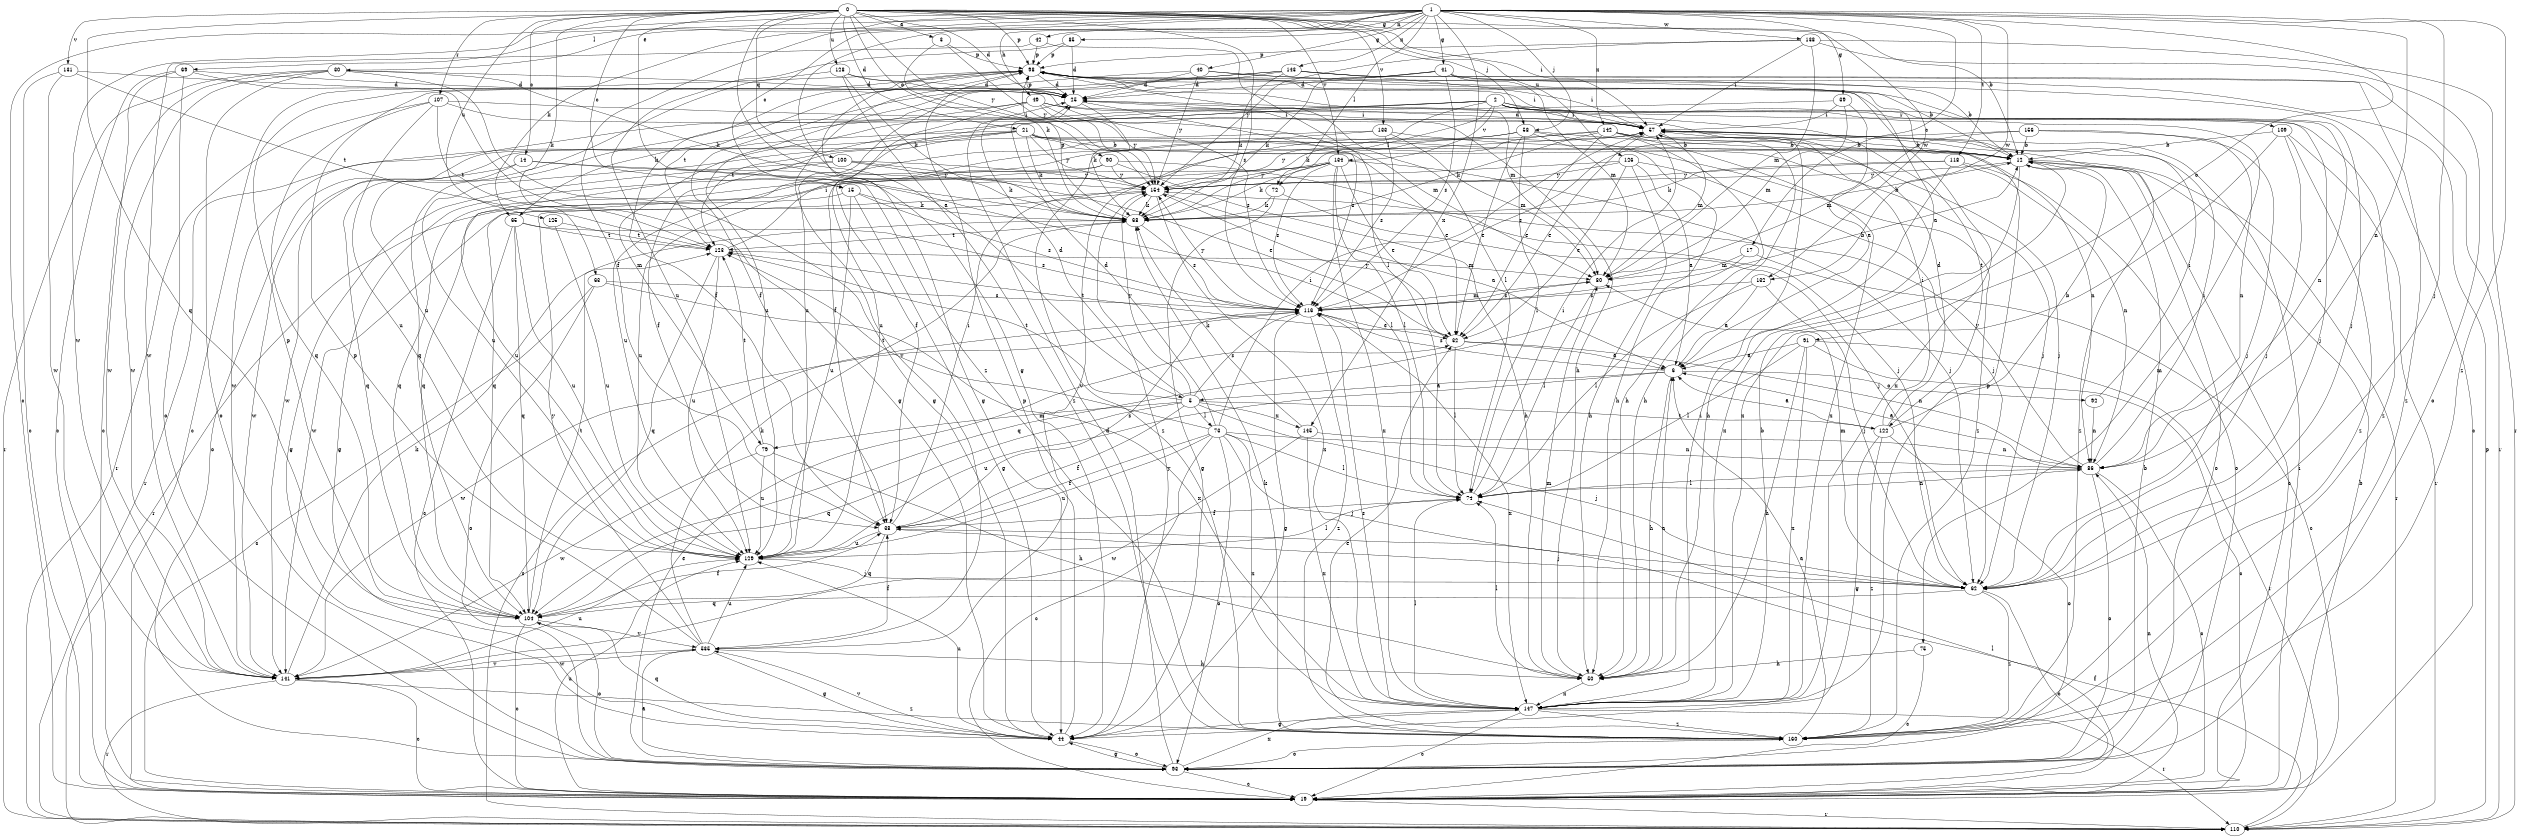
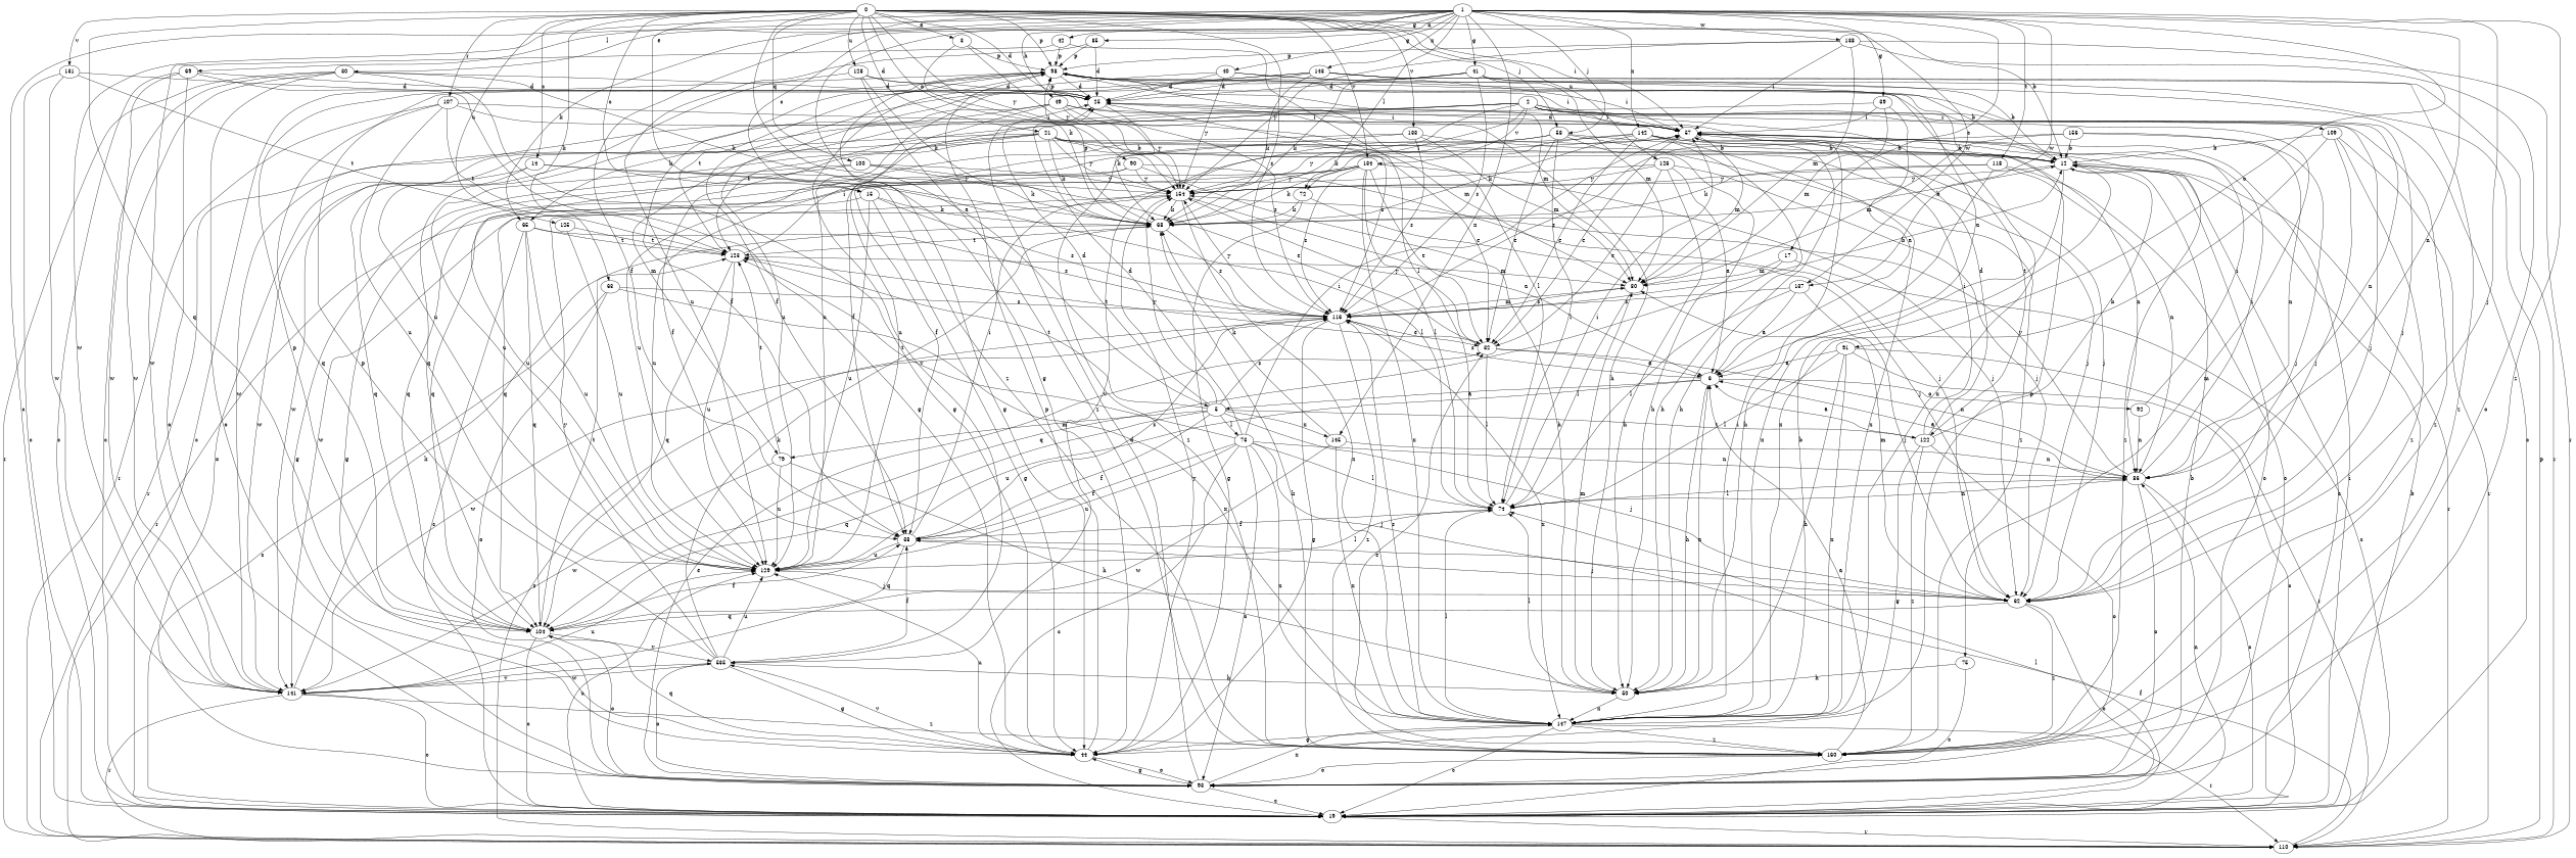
  strict digraph {
    0
    3
    5
    12
    14
    15
    21
    25
    57
    58
    63
    90
    98
    100
    104
    107
    116
    125
    126
    128
    131
    133
    134
-   137 [label=132]
+   137
    154
    160
    68
    38
    62
    145
    79
    122
    73
    123
    19
    93
    110
    147
    141
    74
    44
    129
    86
    32
    50
    80
    n47 [label=535]
    6
    156
    1
    17
    30
    39
    40
    41
    42
    49
    65
    69
    72
    85
    91
    118
    138
    142
    143
    2
    75
    109
    92
    0 -> 3 [label=a]
    0 -> 5 [label=a]
    0 -> 12 [label=b]
    0 -> 14 [label=c]
    0 -> 15 [label=c]
    0 -> 21 [label=d]
    0 -> 25 [label=d]
    0 -> 57 [label=i]
    0 -> 58 [label=j]
    0 -> 63 [label=k]
    0 -> 90 [label=o]
    0 -> 98 [label=p]
    0 -> 100 [label=q]
    0 -> 104 [label=q]
    0 -> 107 [label=r]
    0 -> 116 [label=s]
    0 -> 125 [label=u]
    0 -> 126 [label=u]
    0 -> 128 [label=u]
    0 -> 131 [label=v]
    0 -> 133 [label=v]
    0 -> 134 [label=v]
    0 -> 137 [label=w]
    0 -> 154 [label=y]
    0 -> 160 [label=z]
    3 -> 98 [label=p]
    3 -> 154 [label=y]
    3 -> 68 [label=k]
    5 -> 25 [label=d]
    5 -> 104 [label=q]
    5 -> 116 [label=s]
    5 -> 154 [label=y]
    5 -> 38 [label=f]
    5 -> 62 [label=j]
    5 -> 145 [label=x]
    5 -> 79 [label=m]
    5 -> 122 [label=t]
    5 -> 73 [label=l]
    5 -> 123 [label=t]
    12 -> 154 [label=y]
    12 -> 19 [label=c]
    12 -> 93 [label=o]
    12 -> 110 [label=r]
    12 -> 147 [label=x]
    14 -> 104 [label=q]
    14 -> 154 [label=y]
    14 -> 141 [label=w]
    14 -> 74 [label=l]
    15 -> 116 [label=s]
    15 -> 68 [label=k]
    15 -> 110 [label=r]
    15 -> 44 [label=g]
    15 -> 129 [label=u]
    21 -> 12 [label=b]
    21 -> 154 [label=y]
    21 -> 68 [label=k]
    21 -> 38 [label=f]
    21 -> 62 [label=j]
    21 -> 93 [label=o]
    21 -> 110 [label=r]
    21 -> 129 [label=u]
    21 -> 86 [label=n]
    21 -> 32 [label=e]
    25 -> 57 [label=i]
    25 -> 98 [label=p]
    25 -> 116 [label=s]
    25 -> 68 [label=k]
    57 -> 12 [label=b]
    57 -> 25 [label=d]
    57 -> 160 [label=z]
    57 -> 32 [label=e]
    57 -> 50 [label=h]
    57 -> 80 [label=m]
    58 -> 12 [label=b]
    58 -> 160 [label=z]
    58 -> 38 [label=f]
    58 -> 74 [label=l]
    58 -> 129 [label=u]
    58 -> 32 [label=e]
    58 -> 50 [label=h]
    63 -> 116 [label=s]
    63 -> 19 [label=c]
    63 -> 93 [label=o]
    63 -> 147 [label=x]
    90 -> 104 [label=q]
    90 -> 154 [label=y]
    90 -> 62 [label=j]
    90 -> 44 [label=g]
    90 -> 50 [label=h]
    98 -> 25 [label=d]
    98 -> 57 [label=i]
    98 -> 38 [label=f]
-   62 -> 98 [label=j]
+   98 -> 62 [label=j]
    98 -> 123 [label=t]
    98 -> 19 [label=c]
    98 -> 147 [label=x]
    98 -> 74 [label=l]
    98 -> 44 [label=g]
    98 -> 80 [label=m]
    100 -> 154 [label=y]
    100 -> 68 [label=k]
    100 -> 44 [label=g]
    100 -> 129 [label=u]
    100 -> 32 [label=e]
    104 -> 98 [label=p]
    104 -> 38 [label=f]
    104 -> 123 [label=t]
    104 -> 19 [label=c]
    104 -> 93 [label=o]
    104 -> n47 [label=v]
    107 -> 57 [label=i]
    107 -> 104 [label=q]
    107 -> 123 [label=t]
    107 -> 110 [label=r]
    107 -> 129 [label=u]
    107 -> 80 [label=m]
    116 -> 12 [label=b]
    116 -> 154 [label=y]
    116 -> 160 [label=z]
    116 -> 147 [label=x]
    116 -> 141 [label=w]
    116 -> 44 [label=g]
    116 -> 32 [label=e]
    116 -> 80 [label=m]
    125 -> 123 [label=t]
    125 -> 129 [label=u]
    126 -> 104 [label=q]
    126 -> 154 [label=y]
    126 -> 62 [label=j]
    126 -> 32 [label=e]
    126 -> 50 [label=h]
    126 -> 6 [label=a]
    128 -> 25 [label=d]
    128 -> 160 [label=z]
    128 -> 68 [label=k]
    128 -> 129 [label=u]
    128 -> 50 [label=h]
    131 -> 25 [label=d]
    131 -> 123 [label=t]
    131 -> 19 [label=c]
    131 -> 141 [label=w]
    133 -> 12 [label=b]
    133 -> 116 [label=s]
    133 -> 160 [label=z]
    133 -> 141 [label=w]
    133 -> 80 [label=m]
    134 -> 104 [label=q]
    134 -> 116 [label=s]
    134 -> 154 [label=y]
    134 -> 68 [label=k]
    134 -> 62 [label=j]
    134 -> 147 [label=x]
    134 -> 74 [label=l]
    134 -> 129 [label=u]
    134 -> 32 [label=e]
    137 -> 116 [label=s]
    137 -> 62 [label=j]
    137 -> 74 [label=l]
    137 -> 6 [label=a]
    154 -> 68 [label=k]
    154 -> 147 [label=x]
    154 -> 141 [label=w]
    154 -> 6 [label=a]
    160 -> 68 [label=k]
    160 -> 93 [label=o]
    160 -> 32 [label=e]
    160 -> 6 [label=a]
    68 -> 12 [label=b]
    68 -> 98 [label=p]
    68 -> 116 [label=s]
    68 -> 123 [label=t]
    38 -> 57 [label=i]
    38 -> 104 [label=q]
    38 -> 116 [label=s]
    38 -> 62 [label=j]
    38 -> 129 [label=u]
    62 -> 104 [label=q]
    62 -> 160 [label=z]
    62 -> 19 [label=c]
    62 -> 80 [label=m]
    145 -> 68 [label=k]
    145 -> 147 [label=x]
    145 -> 141 [label=w]
    145 -> 86 [label=n]
    79 -> 123 [label=t]
    79 -> 141 [label=w]
    79 -> 129 [label=u]
    79 -> 50 [label=h]
    122 -> 12 [label=b]
    122 -> 25 [label=d]
    122 -> 57 [label=i]
    122 -> 160 [label=z]
    122 -> 93 [label=o]
    122 -> 44 [label=g]
    122 -> 6 [label=a]
    73 -> 25 [label=d]
    73 -> 57 [label=i]
    73 -> 38 [label=f]
    73 -> 62 [label=j]
    73 -> 123 [label=t]
    73 -> 19 [label=c]
    73 -> 93 [label=o]
    73 -> 147 [label=x]
    73 -> 74 [label=l]
    73 -> 129 [label=u]
    73 -> 86 [label=n]
    123 -> 57 [label=i]
    123 -> 104 [label=q]
    123 -> 129 [label=u]
    123 -> 80 [label=m]
    19 -> 12 [label=b]
    19 -> 57 [label=i]
    19 -> 110 [label=r]
    19 -> 74 [label=l]
    19 -> 129 [label=u]
    19 -> 86 [label=n]
    93 -> 12 [label=b]
    93 -> 25 [label=d]
    93 -> 19 [label=c]
    93 -> 147 [label=x]
    93 -> 44 [label=g]
    93 -> 32 [label=e]
    110 -> 98 [label=p]
    110 -> 116 [label=s]
    110 -> 38 [label=f]
    147 -> 12 [label=b]
    147 -> 57 [label=i]
    147 -> 98 [label=p]
    147 -> 116 [label=s]
    147 -> 160 [label=z]
    147 -> 19 [label=c]
    147 -> 110 [label=r]
    147 -> 74 [label=l]
    147 -> 44 [label=g]
    141 -> 160 [label=z]
    141 -> 68 [label=k]
    141 -> 19 [label=c]
    141 -> 110 [label=r]
    141 -> 129 [label=u]
    141 -> n47 [label=v]
    74 -> 57 [label=i]
    74 -> 38 [label=f]
    74 -> 86 [label=n]
    44 -> 98 [label=p]
    44 -> 104 [label=q]
    44 -> 154 [label=y]
    44 -> 93 [label=o]
    44 -> 129 [label=u]
    44 -> n47 [label=v]
    129 -> 62 [label=j]
    129 -> 74 [label=l]
    86 -> 57 [label=i]
    86 -> 154 [label=y]
    86 -> 19 [label=c]
    86 -> 93 [label=o]
    86 -> 74 [label=l]
    86 -> 6 [label=a]
    32 -> 154 [label=y]
    32 -> 123 [label=t]
    32 -> 74 [label=l]
    32 -> 86 [label=n]
    32 -> 6 [label=a]
    50 -> 147 [label=x]
    50 -> 74 [label=l]
    50 -> 80 [label=m]
    50 -> 6 [label=a]
    80 -> 116 [label=s]
    80 -> 74 [label=l]
    n47 -> 98 [label=p]
    n47 -> 154 [label=y]
    n47 -> 68 [label=k]
    n47 -> 38 [label=f]
-   n47 -> 93 [label=a]
+   n47 -> 93 [label=o]
    n47 -> 141 [label=w]
    n47 -> 44 [label=g]
    n47 -> 129 [label=u]
    n47 -> 50 [label=h]
    6 -> 5 [label=a]
    6 -> 116 [label=s]
    6 -> 129 [label=u]
    6 -> 50 [label=h]
    6 -> 92 [label=o]
    156 -> 12 [label=b]
    156 -> 116 [label=s]
    156 -> 62 [label=j]
    156 -> 86 [label=n]
    156 -> 80 [label=m]
    1 -> 15 [label=c]
    1 -> 58 [label=j]
    1 -> 137 [label=w]
    1 -> 160 [label=z]
    1 -> 38 [label=f]
    1 -> 62 [label=j]
    1 -> 145 [label=x]
    1 -> 19 [label=c]
    1 -> 141 [label=w]
    1 -> 44 [label=g]
    1 -> 86 [label=n]
    1 -> 17 [label=c]
    1 -> 30 [label=e]
    1 -> 39 [label=g]
    1 -> 40 [label=g]
    1 -> 41 [label=g]
    1 -> 42 [label=g]
    1 -> 49 [label=h]
    1 -> 65 [label=k]
    1 -> 69 [label=l]
    1 -> 72 [label=l]
    1 -> 85 [label=n]
    1 -> 91 [label=o]
    1 -> 118 [label=t]
    1 -> 138 [label=w]
    1 -> 142 [label=x]
    1 -> 143 [label=x]
    17 -> 104 [label=q]
    17 -> 19 [label=c]
    17 -> 80 [label=m]
    30 -> 25 [label=d]
    30 -> 68 [label=k]
    30 -> 19 [label=c]
    30 -> 93 [label=o]
    30 -> 110 [label=r]
    30 -> 141 [label=w]
    30 -> 44 [label=g]
    39 -> 57 [label=i]
    39 -> 123 [label=t]
    39 -> 80 [label=m]
    39 -> 6 [label=a]
    40 -> 12 [label=b]
    40 -> 25 [label=d]
    40 -> 154 [label=y]
    40 -> 19 [label=c]
    40 -> n47 [label=v]
    41 -> 12 [label=b]
    41 -> 25 [label=d]
    41 -> 116 [label=s]
    41 -> 68 [label=k]
    41 -> 129 [label=u]
    41 -> 80 [label=m]
    41 -> 6 [label=a]
    42 -> 98 [label=p]
    42 -> 141 [label=w]
    42 -> 74 [label=l]
    49 -> 57 [label=i]
    49 -> 104 [label=q]
    49 -> 116 [label=s]
    49 -> 154 [label=y]
    49 -> 160 [label=z]
    49 -> 141 [label=w]
    49 -> 129 [label=u]
    65 -> 104 [label=q]
    65 -> 116 [label=s]
    65 -> 123 [label=t]
    65 -> 19 [label=c]
    65 -> 129 [label=u]
    69 -> 25 [label=d]
    69 -> 19 [label=c]
    69 -> 93 [label=o]
    69 -> 141 [label=w]
    69 -> 44 [label=g]
    72 -> 68 [label=k]
    72 -> 62 [label=j]
    72 -> 44 [label=g]
    85 -> 25 [label=d]
    85 -> 98 [label=p]
    85 -> 129 [label=u]
    91 -> 19 [label=c]
    91 -> 110 [label=r]
    91 -> 147 [label=x]
    91 -> 74 [label=l]
    91 -> 50 [label=h]
    91 -> 6 [label=a]
    118 -> 154 [label=y]
    118 -> 68 [label=k]
    118 -> 93 [label=o]
    118 -> 86 [label=n]
    118 -> 50 [label=h]
    138 -> 57 [label=i]
    138 -> 98 [label=p]
    138 -> 154 [label=y]
    138 -> 93 [label=o]
    138 -> 110 [label=r]
    138 -> 80 [label=m]
    142 -> 12 [label=b]
    142 -> 154 [label=y]
    142 -> 68 [label=k]
    142 -> 62 [label=j]
    142 -> 147 [label=x]
    142 -> 32 [label=e]
    142 -> 50 [label=h]
    142 -> n47 [label=v]
    143 -> 25 [label=d]
    143 -> 57 [label=i]
    143 -> 160 [label=z]
    143 -> 68 [label=k]
    143 -> 38 [label=f]
    143 -> 110 [label=r]
    143 -> 129 [label=u]
    2 -> 57 [label=i]
    2 -> 134 [label=v]
    2 -> 68 [label=k]
    2 -> 38 [label=f]
    2 -> 62 [label=j]
    2 -> 79 [label=m]
    2 -> 122 [label=t]
    2 -> 86 [label=n]
    2 -> 65 [label=k]
    2 -> 72 [label=l]
    2 -> 75 [label=m]
    2 -> 109 [label=r]
    75 -> 19 [label=c]
    75 -> 50 [label=h]
    109 -> 12 [label=b]
    109 -> 160 [label=z]
    109 -> 62 [label=j]
    109 -> 110 [label=r]
    109 -> 147 [label=x]
    92 -> 57 [label=i]
    92 -> 86 [label=n]
  }
